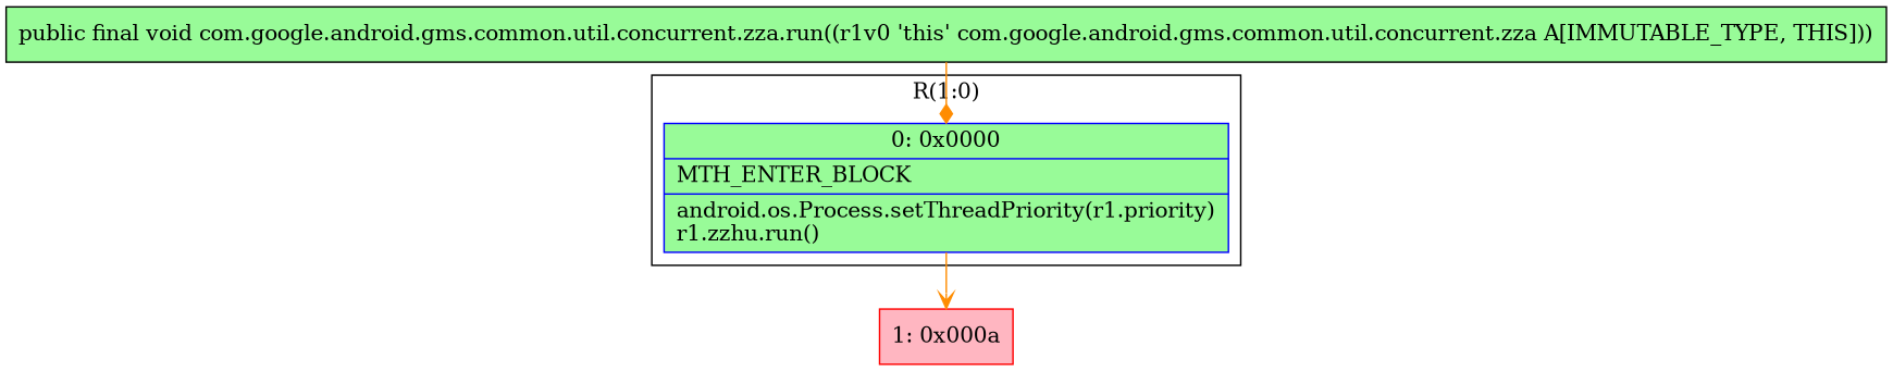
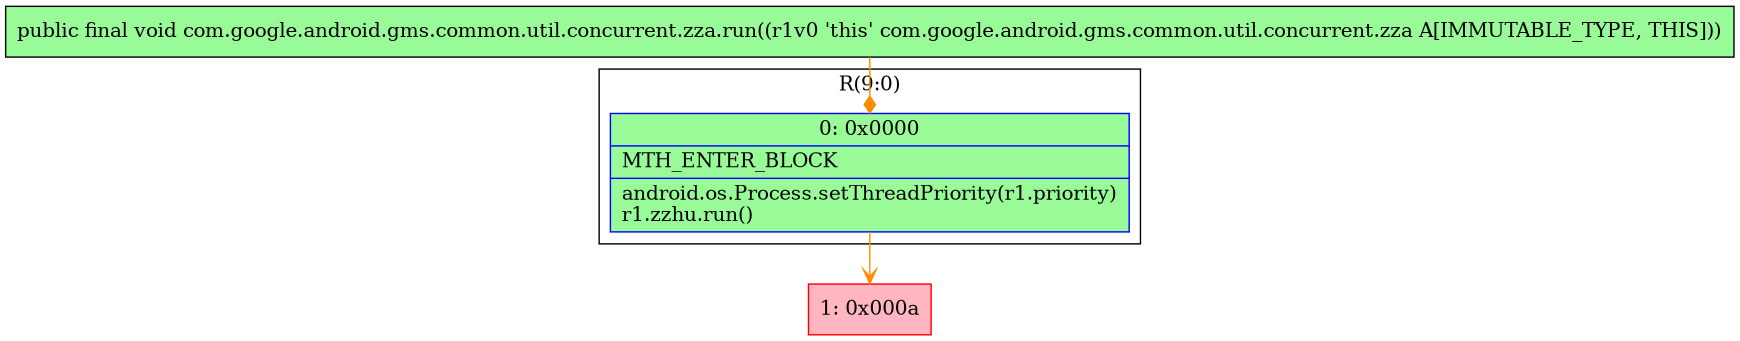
  digraph {
    node [shape=record style=filled fillcolor=palegreen]
    edge [color=darkorange]
    n1 [color=blue label="{0\:\ 0x0000|MTH_ENTER_BLOCK\l|android.os.Process.setThreadPriority(r1.priority)\lr1.zzhu.run()\l}"]
    n2 [color=red label="{1\:\ 0x000a}" fillcolor=lightpink]
    n3 [label="{public final void com.google.android.gms.common.util.concurrent.zza.run((r1v0 'this' com.google.android.gms.common.util.concurrent.zza A[IMMUTABLE_TYPE, THIS])) }"]
    subgraph cluster_1 {
-     label="R(1:0)"
+     label="R(9:0)"
      n1
    }
    n1 -> n2 [arrowhead=vee]
    n3 -> n1 [arrowhead=diamond]
  }
